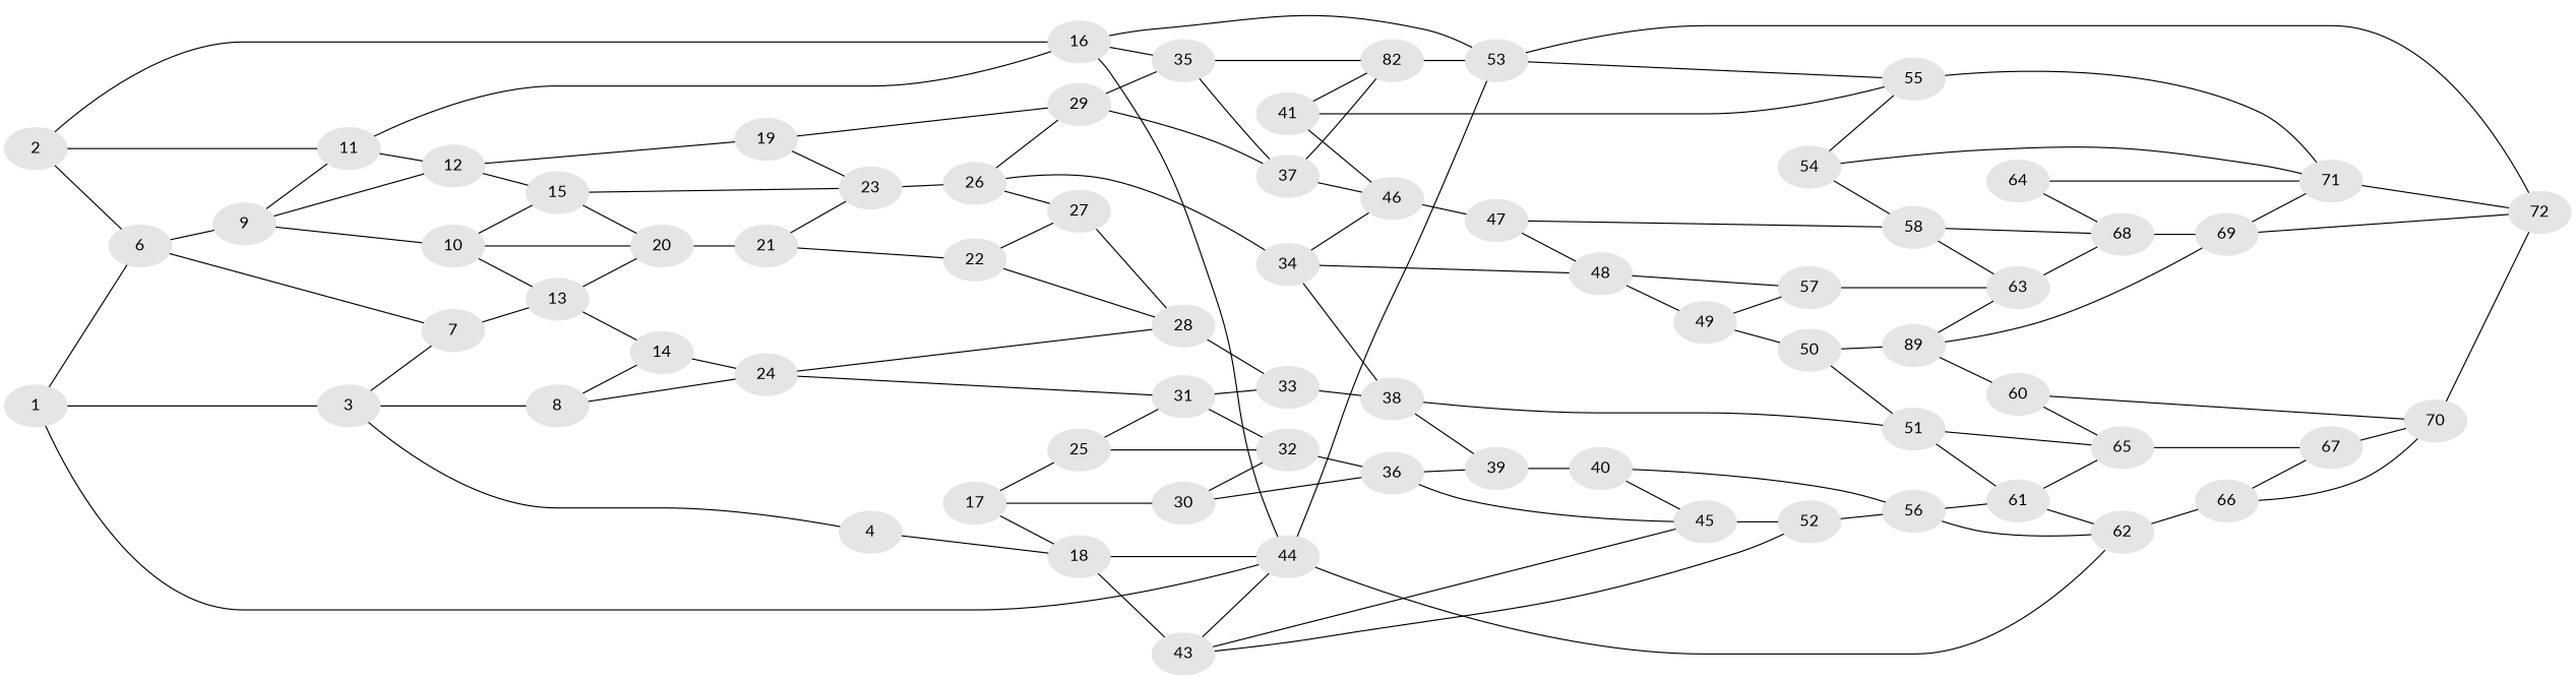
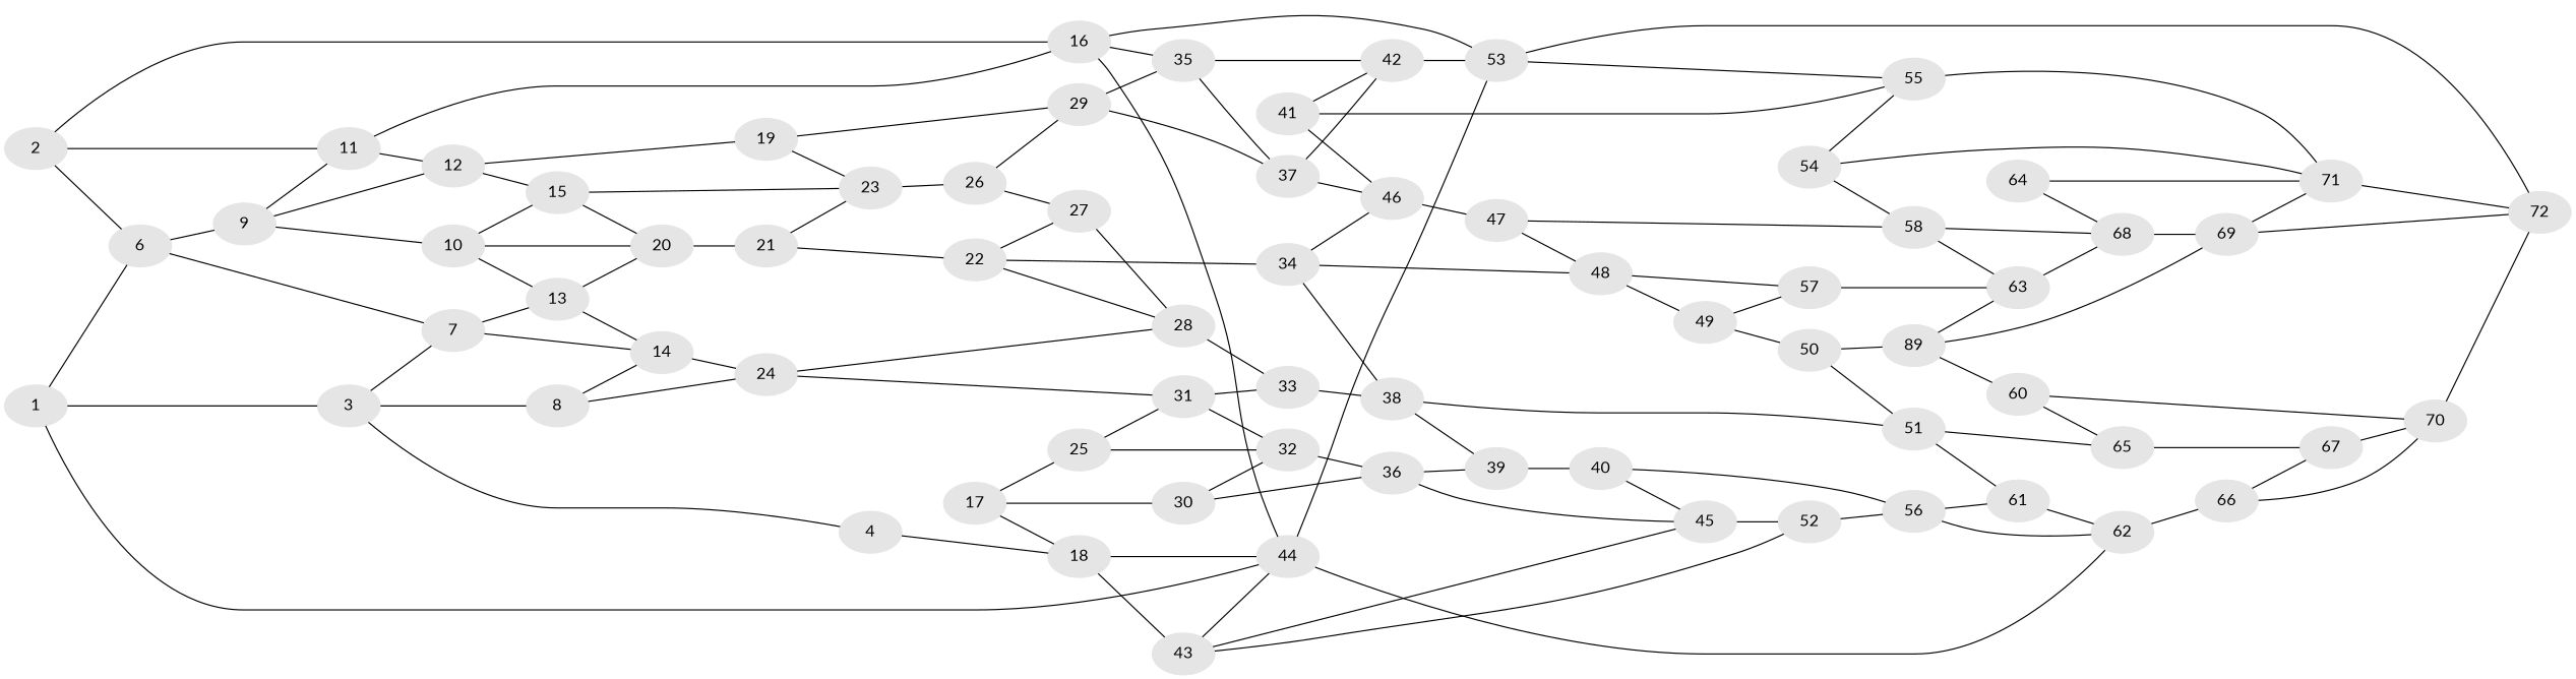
  graph {
    fontname=Lato
    rankdir=LR
    node [color=gray90 fontname=Lato style=filled]
    edge [fontname=Lato weight=1.0]
    1
    3
    6
    44
    4
    7
    8
    9
    53
    62
    2
    11
    16
    12
    35
    18
    13
    14
    24
    43
    17
    25
    30
    10
    20
    28
    31
    15
    19
    23
    21
    29
    22
    27
    26
    37
-   42 [label=82]
+   42
    55
    72
    32
    36
    45
    52
    33
    34
    38
    46
    48
    39
    51
    47
    49
    57
    40
    61
    65
    56
    41
    71
    66
    58
    63
    68
    50
    n65 [label=89]
    60
    69
    67
    54
    70
    64
    1 -- 3
    1 -- 6
    1 -- 44
    3 -- 4
    3 -- 7
    3 -- 8
    6 -- 7
    6 -- 9
    44 -- 53
    44 -- 62
    4 -- 18
    7 -- 13
+   7 -- 14
    8 -- 14
    8 -- 24
    9 -- 11
    9 -- 12
    9 -- 10
    53 -- 55
    53 -- 72
    62 -- 66
    2 -- 6
    2 -- 11
    2 -- 16
    11 -- 16
    11 -- 12
    16 -- 44
    16 -- 53
    16 -- 35
    12 -- 15
    12 -- 19
    35 -- 37
    35 -- 42
    18 -- 44
    18 -- 43
    13 -- 14
    13 -- 20
    14 -- 24
    24 -- 28
    24 -- 31
    43 -- 44
    43 -- 45
    43 -- 52
    17 -- 18
    17 -- 25
    17 -- 30
    25 -- 31
    25 -- 32
    30 -- 32
    30 -- 36
    10 -- 13
    10 -- 20
    10 -- 15
    20 -- 21
    28 -- 33
    31 -- 32
    31 -- 33
    15 -- 20
    15 -- 23
    19 -- 23
    19 -- 29
    23 -- 26
    21 -- 23
    21 -- 22
    29 -- 35
    29 -- 37
    22 -- 28
    22 -- 27
    27 -- 28
    26 -- 29
    26 -- 27
-   26 -- 34
+   22 -- 34
    37 -- 42
    37 -- 46
    42 -- 53
    55 -- 71
    32 -- 36
    36 -- 45
    36 -- 39
    45 -- 52
    52 -- 56
    33 -- 38
    34 -- 38
    34 -- 46
    34 -- 48
    38 -- 39
    38 -- 51
    46 -- 47
    48 -- 49
    48 -- 57
    39 -- 40
    51 -- 61
    51 -- 65
    47 -- 48
    47 -- 58
    49 -- 57 [weight=2.0]
    49 -- 50
    57 -- 63
    40 -- 45
    40 -- 56
    61 -- 62
-   61 -- 65
    65 -- 67 [weight=2.0]
    56 -- 62
    56 -- 61
    41 -- 42
    41 -- 55
    41 -- 46
    71 -- 72
    66 -- 67
    66 -- 70
    58 -- 63
    58 -- 68
    63 -- 68
    68 -- 69
    50 -- 51
    50 -- n65
    n65 -- 63
    n65 -- 60
    n65 -- 69
    60 -- 65
    60 -- 70
    69 -- 72
    69 -- 71
    67 -- 70
    54 -- 55
    54 -- 71
    54 -- 58
    70 -- 72
    64 -- 71 [weight=2.0]
    64 -- 68
  }
